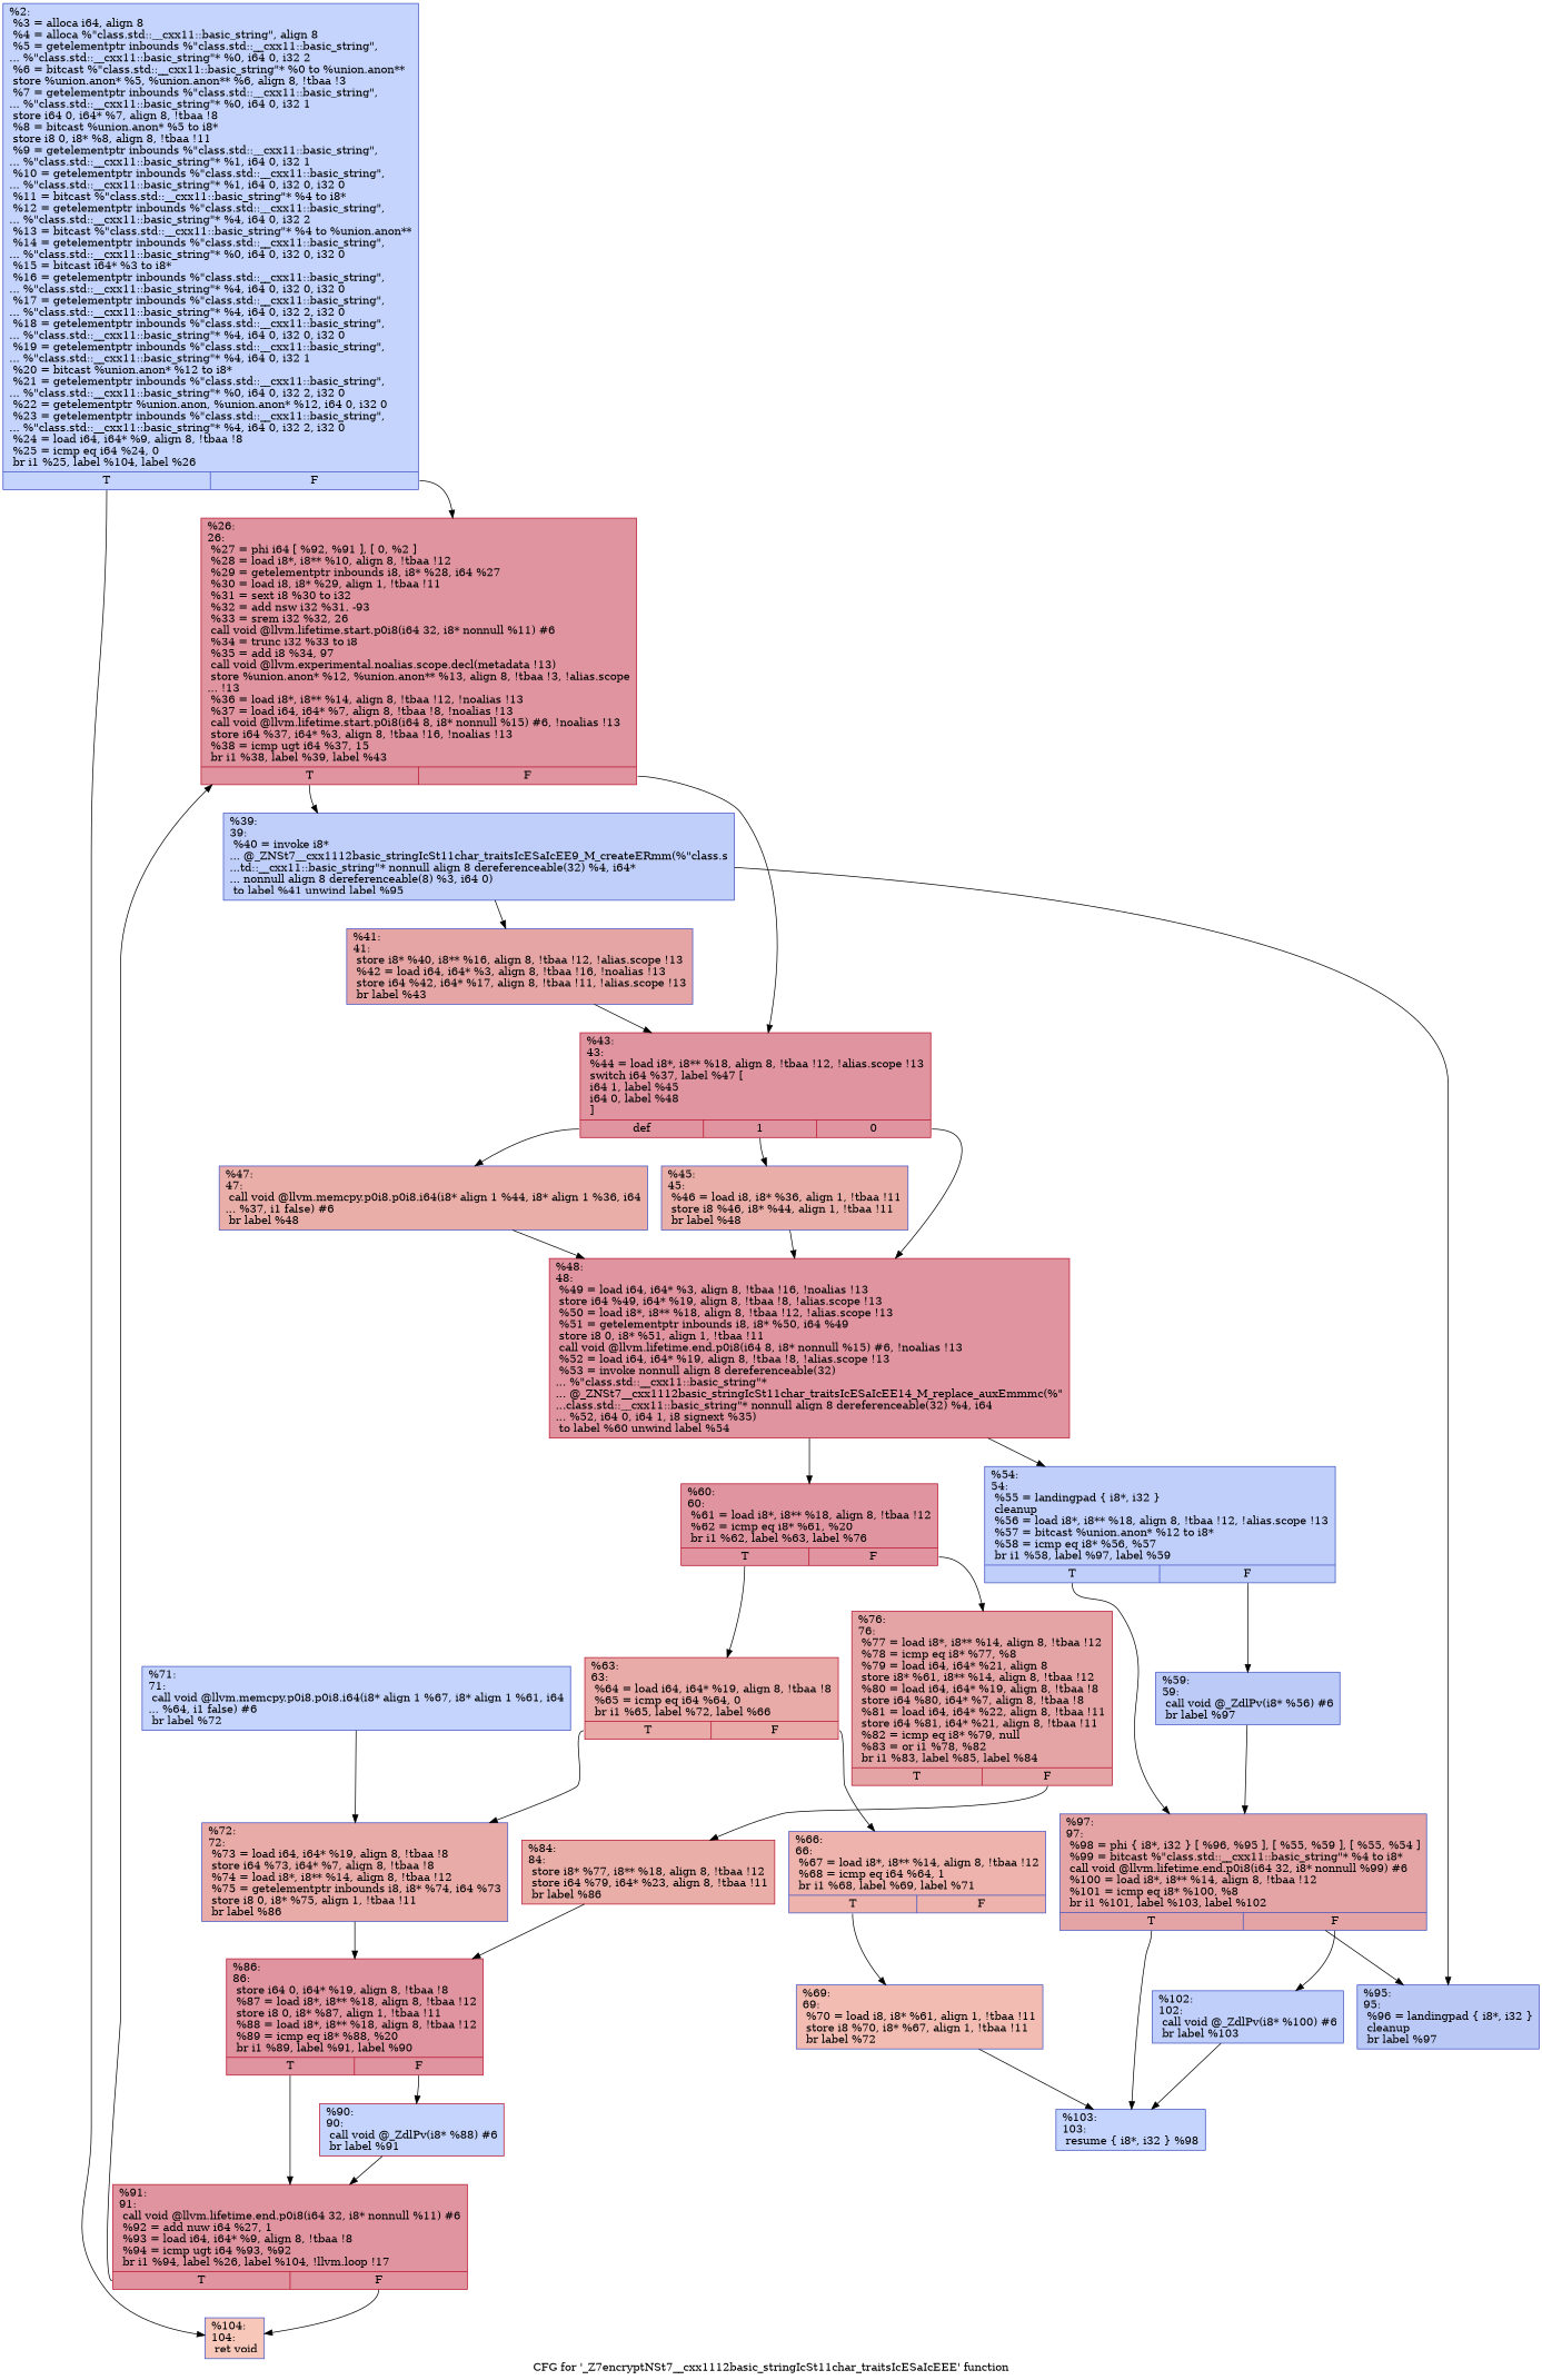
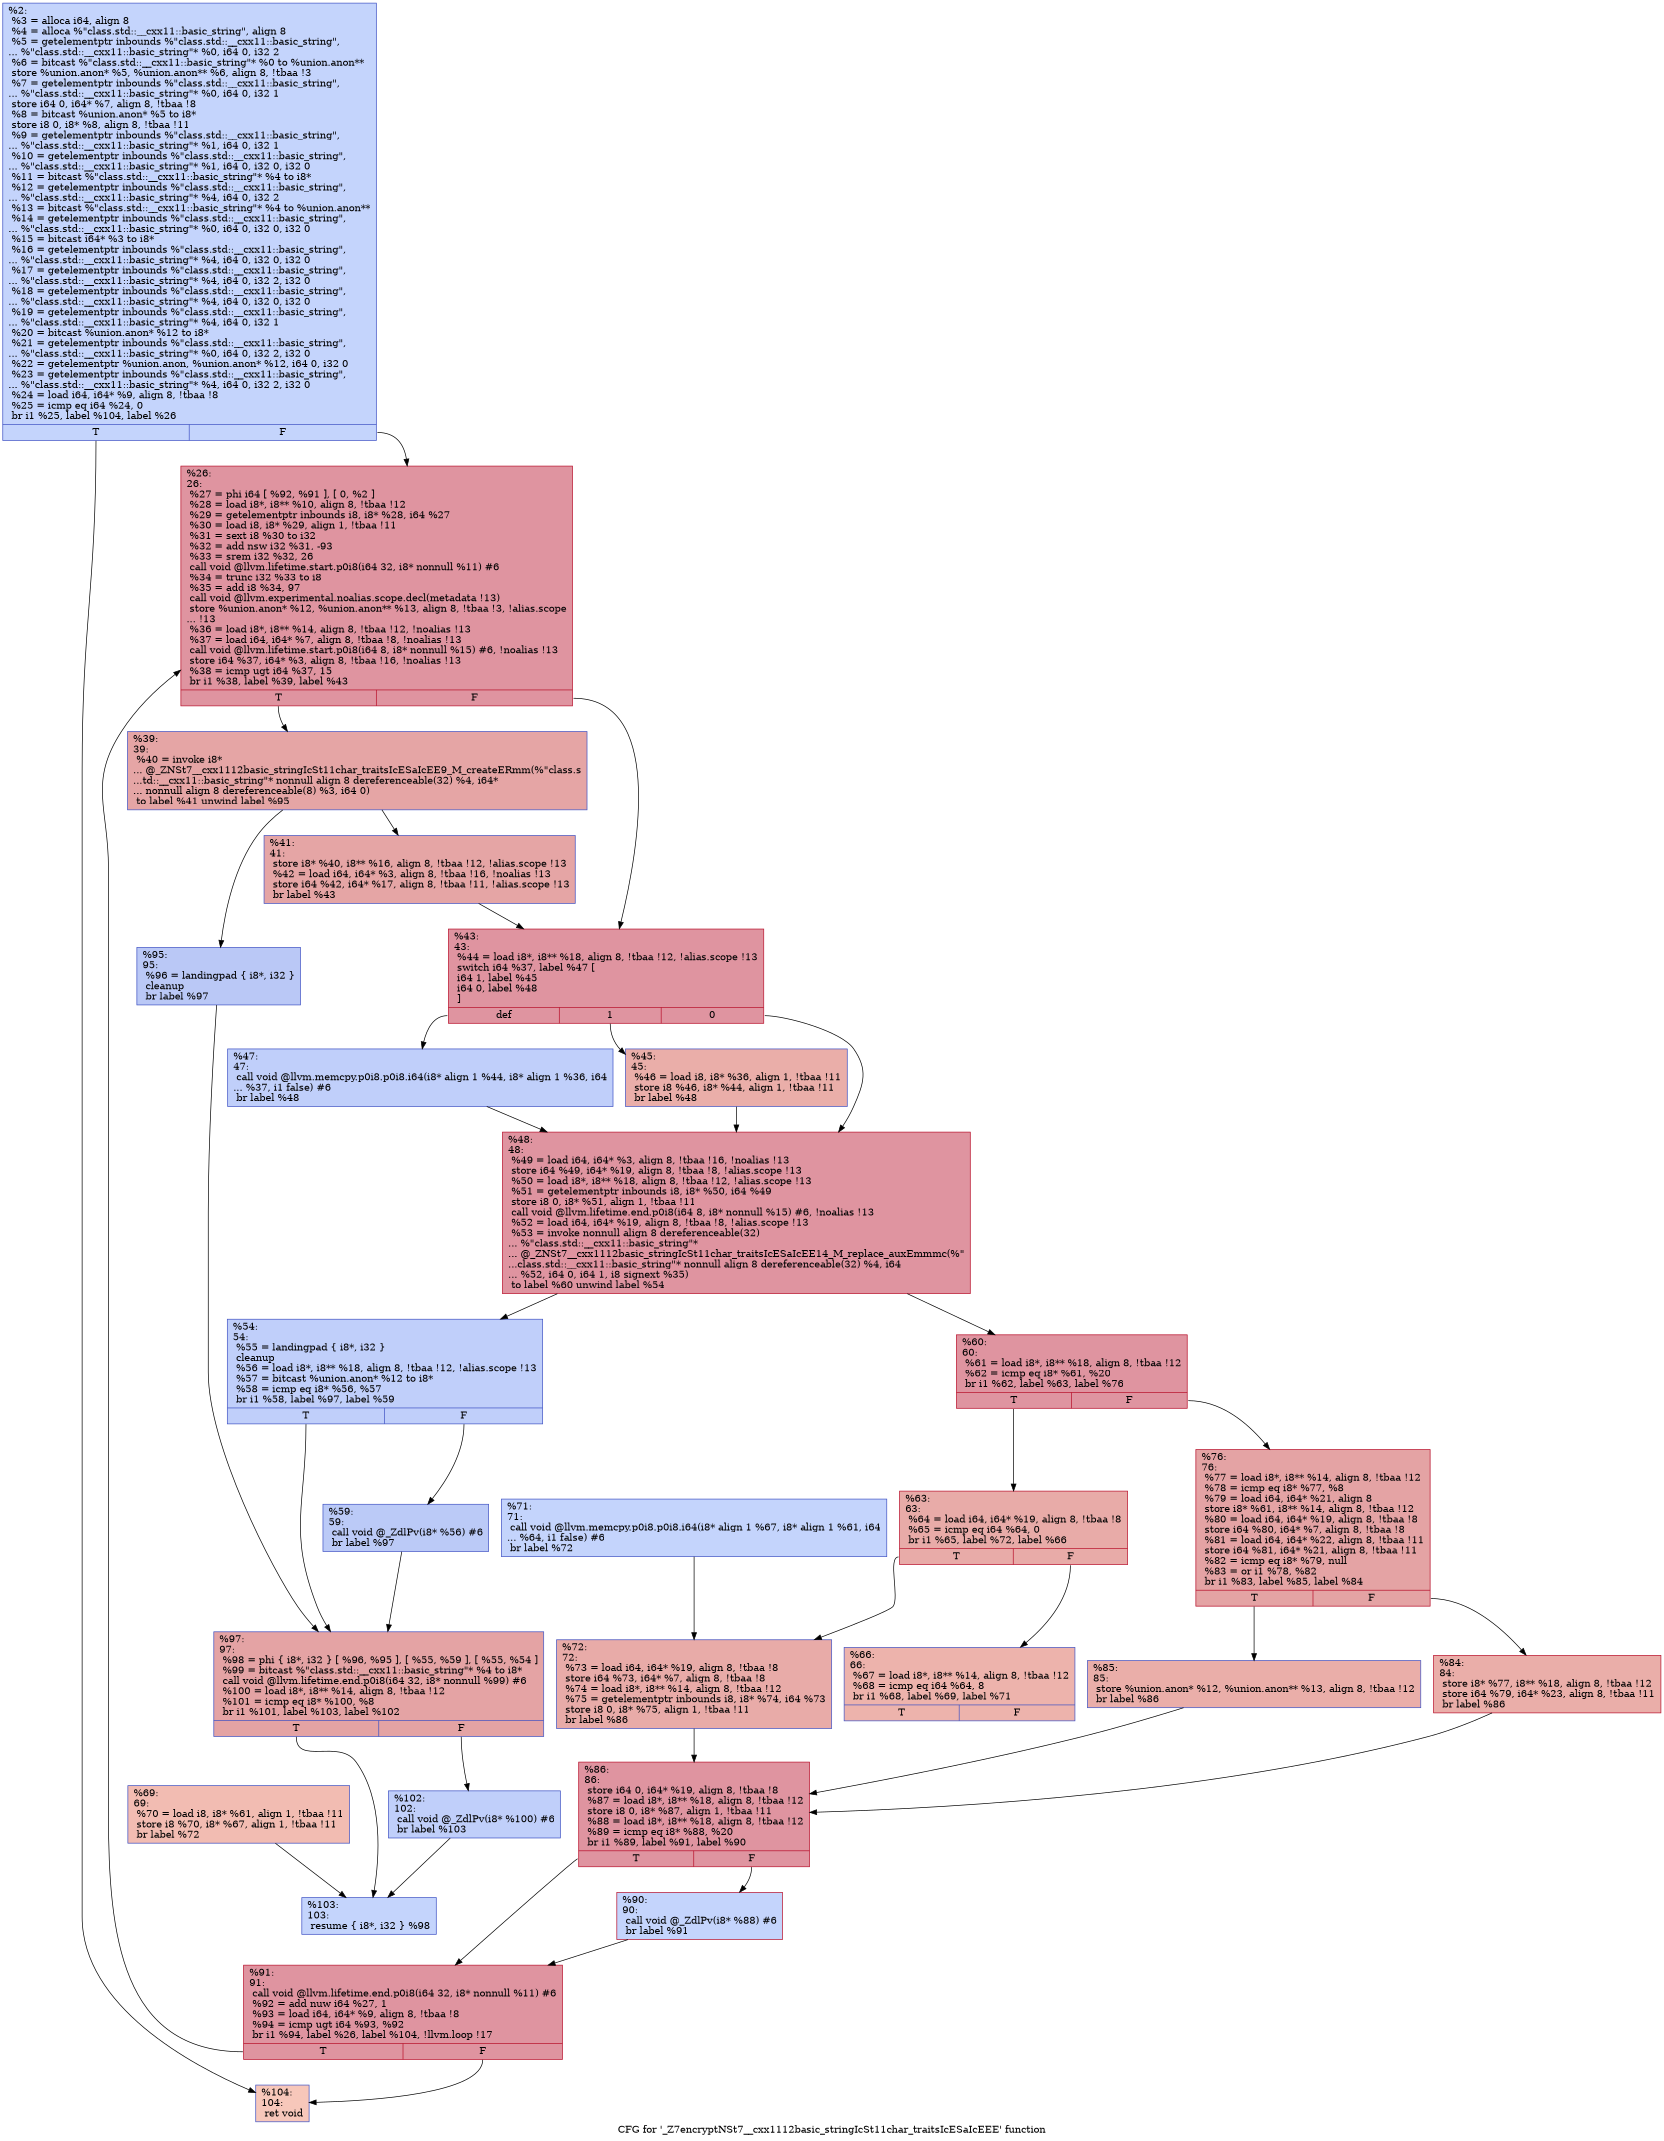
  digraph {
    label="CFG for '_Z7encryptNSt7__cxx1112basic_stringIcSt11char_traitsIcESaIcEEE' function"
    node [color="#3d50c3ff" fillcolor="#b70d2870" shape=record style=filled]
    n1 [fillcolor="#7a9df870" label="{%2:\l  %3 = alloca i64, align 8\l  %4 = alloca %\"class.std::__cxx11::basic_string\", align 8\l  %5 = getelementptr inbounds %\"class.std::__cxx11::basic_string\",\l... %\"class.std::__cxx11::basic_string\"* %0, i64 0, i32 2\l  %6 = bitcast %\"class.std::__cxx11::basic_string\"* %0 to %union.anon**\l  store %union.anon* %5, %union.anon** %6, align 8, !tbaa !3\l  %7 = getelementptr inbounds %\"class.std::__cxx11::basic_string\",\l... %\"class.std::__cxx11::basic_string\"* %0, i64 0, i32 1\l  store i64 0, i64* %7, align 8, !tbaa !8\l  %8 = bitcast %union.anon* %5 to i8*\l  store i8 0, i8* %8, align 8, !tbaa !11\l  %9 = getelementptr inbounds %\"class.std::__cxx11::basic_string\",\l... %\"class.std::__cxx11::basic_string\"* %1, i64 0, i32 1\l  %10 = getelementptr inbounds %\"class.std::__cxx11::basic_string\",\l... %\"class.std::__cxx11::basic_string\"* %1, i64 0, i32 0, i32 0\l  %11 = bitcast %\"class.std::__cxx11::basic_string\"* %4 to i8*\l  %12 = getelementptr inbounds %\"class.std::__cxx11::basic_string\",\l... %\"class.std::__cxx11::basic_string\"* %4, i64 0, i32 2\l  %13 = bitcast %\"class.std::__cxx11::basic_string\"* %4 to %union.anon**\l  %14 = getelementptr inbounds %\"class.std::__cxx11::basic_string\",\l... %\"class.std::__cxx11::basic_string\"* %0, i64 0, i32 0, i32 0\l  %15 = bitcast i64* %3 to i8*\l  %16 = getelementptr inbounds %\"class.std::__cxx11::basic_string\",\l... %\"class.std::__cxx11::basic_string\"* %4, i64 0, i32 0, i32 0\l  %17 = getelementptr inbounds %\"class.std::__cxx11::basic_string\",\l... %\"class.std::__cxx11::basic_string\"* %4, i64 0, i32 2, i32 0\l  %18 = getelementptr inbounds %\"class.std::__cxx11::basic_string\",\l... %\"class.std::__cxx11::basic_string\"* %4, i64 0, i32 0, i32 0\l  %19 = getelementptr inbounds %\"class.std::__cxx11::basic_string\",\l... %\"class.std::__cxx11::basic_string\"* %4, i64 0, i32 1\l  %20 = bitcast %union.anon* %12 to i8*\l  %21 = getelementptr inbounds %\"class.std::__cxx11::basic_string\",\l... %\"class.std::__cxx11::basic_string\"* %0, i64 0, i32 2, i32 0\l  %22 = getelementptr %union.anon, %union.anon* %12, i64 0, i32 0\l  %23 = getelementptr inbounds %\"class.std::__cxx11::basic_string\",\l... %\"class.std::__cxx11::basic_string\"* %4, i64 0, i32 2, i32 0\l  %24 = load i64, i64* %9, align 8, !tbaa !8\l  %25 = icmp eq i64 %24, 0\l  br i1 %25, label %104, label %26\l|{<s0>T|<s1>F}}"]
    n2 [fillcolor="#ec7f6370" label="{%104:\l104:                                              \l  ret void\l}"]
    n3 [color="#b70d28ff" label="{%26:\l26:                                               \l  %27 = phi i64 [ %92, %91 ], [ 0, %2 ]\l  %28 = load i8*, i8** %10, align 8, !tbaa !12\l  %29 = getelementptr inbounds i8, i8* %28, i64 %27\l  %30 = load i8, i8* %29, align 1, !tbaa !11\l  %31 = sext i8 %30 to i32\l  %32 = add nsw i32 %31, -93\l  %33 = srem i32 %32, 26\l  call void @llvm.lifetime.start.p0i8(i64 32, i8* nonnull %11) #6\l  %34 = trunc i32 %33 to i8\l  %35 = add i8 %34, 97\l  call void @llvm.experimental.noalias.scope.decl(metadata !13)\l  store %union.anon* %12, %union.anon** %13, align 8, !tbaa !3, !alias.scope\l... !13\l  %36 = load i8*, i8** %14, align 8, !tbaa !12, !noalias !13\l  %37 = load i64, i64* %7, align 8, !tbaa !8, !noalias !13\l  call void @llvm.lifetime.start.p0i8(i64 8, i8* nonnull %15) #6, !noalias !13\l  store i64 %37, i64* %3, align 8, !tbaa !16, !noalias !13\l  %38 = icmp ugt i64 %37, 15\l  br i1 %38, label %39, label %43\l|{<s0>T|<s1>F}}"]
-   n4 [fillcolor="#7093f370" label="{%39:\l39:                                               \l  %40 = invoke i8*\l... @_ZNSt7__cxx1112basic_stringIcSt11char_traitsIcESaIcEE9_M_createERmm(%\"class.s\l...td::__cxx11::basic_string\"* nonnull align 8 dereferenceable(32) %4, i64*\l... nonnull align 8 dereferenceable(8) %3, i64 0)\l          to label %41 unwind label %95\l}"]
+   n4 [fillcolor="#c5333470" label="{%39:\l39:                                               \l  %40 = invoke i8*\l... @_ZNSt7__cxx1112basic_stringIcSt11char_traitsIcESaIcEE9_M_createERmm(%\"class.s\l...td::__cxx11::basic_string\"* nonnull align 8 dereferenceable(32) %4, i64*\l... nonnull align 8 dereferenceable(8) %3, i64 0)\l          to label %41 unwind label %95\l}"]
    n5 [color="#b70d28ff" label="{%43:\l43:                                               \l  %44 = load i8*, i8** %18, align 8, !tbaa !12, !alias.scope !13\l  switch i64 %37, label %47 [\l    i64 1, label %45\l    i64 0, label %48\l  ]\l|{<s0>def|<s1>1|<s2>0}}"]
    n6 [fillcolor="#c5333470" label="{%41:\l41:                                               \l  store i8* %40, i8** %16, align 8, !tbaa !12, !alias.scope !13\l  %42 = load i64, i64* %3, align 8, !tbaa !16, !noalias !13\l  store i64 %42, i64* %17, align 8, !tbaa !11, !alias.scope !13\l  br label %43\l}"]
    n7 [fillcolor="#6282ea70" label="{%95:\l95:                                               \l  %96 = landingpad \{ i8*, i32 \}\l          cleanup\l  br label %97\l}"]
-   n8 [fillcolor="#d0473d70" label="{%47:\l47:                                               \l  call void @llvm.memcpy.p0i8.p0i8.i64(i8* align 1 %44, i8* align 1 %36, i64\l... %37, i1 false) #6\l  br label %48\l}"]
+   n8 [fillcolor="#7093f370" label="{%47:\l47:                                               \l  call void @llvm.memcpy.p0i8.p0i8.i64(i8* align 1 %44, i8* align 1 %36, i64\l... %37, i1 false) #6\l  br label %48\l}"]
    n9 [fillcolor="#d0473d70" label="{%45:\l45:                                               \l  %46 = load i8, i8* %36, align 1, !tbaa !11\l  store i8 %46, i8* %44, align 1, !tbaa !11\l  br label %48\l}"]
    n10 [color="#b70d28ff" label="{%48:\l48:                                               \l  %49 = load i64, i64* %3, align 8, !tbaa !16, !noalias !13\l  store i64 %49, i64* %19, align 8, !tbaa !8, !alias.scope !13\l  %50 = load i8*, i8** %18, align 8, !tbaa !12, !alias.scope !13\l  %51 = getelementptr inbounds i8, i8* %50, i64 %49\l  store i8 0, i8* %51, align 1, !tbaa !11\l  call void @llvm.lifetime.end.p0i8(i64 8, i8* nonnull %15) #6, !noalias !13\l  %52 = load i64, i64* %19, align 8, !tbaa !8, !alias.scope !13\l  %53 = invoke nonnull align 8 dereferenceable(32)\l... %\"class.std::__cxx11::basic_string\"*\l... @_ZNSt7__cxx1112basic_stringIcSt11char_traitsIcESaIcEE14_M_replace_auxEmmmc(%\"\l...class.std::__cxx11::basic_string\"* nonnull align 8 dereferenceable(32) %4, i64\l... %52, i64 0, i64 1, i8 signext %35)\l          to label %60 unwind label %54\l}"]
    n11 [fillcolor="#c32e3170" label="{%97:\l97:                                               \l  %98 = phi \{ i8*, i32 \} [ %96, %95 ], [ %55, %59 ], [ %55, %54 ]\l  %99 = bitcast %\"class.std::__cxx11::basic_string\"* %4 to i8*\l  call void @llvm.lifetime.end.p0i8(i64 32, i8* nonnull %99) #6\l  %100 = load i8*, i8** %14, align 8, !tbaa !12\l  %101 = icmp eq i8* %100, %8\l  br i1 %101, label %103, label %102\l|{<s0>T|<s1>F}}"]
    n12 [color="#b70d28ff" label="{%60:\l60:                                               \l  %61 = load i8*, i8** %18, align 8, !tbaa !12\l  %62 = icmp eq i8* %61, %20\l  br i1 %62, label %63, label %76\l|{<s0>T|<s1>F}}"]
    n13 [fillcolor="#7093f370" label="{%54:\l54:                                               \l  %55 = landingpad \{ i8*, i32 \}\l          cleanup\l  %56 = load i8*, i8** %18, align 8, !tbaa !12, !alias.scope !13\l  %57 = bitcast %union.anon* %12 to i8*\l  %58 = icmp eq i8* %56, %57\l  br i1 %58, label %97, label %59\l|{<s0>T|<s1>F}}"]
    n14 [fillcolor="#7a9df870" label="{%103:\l103:                                              \l  resume \{ i8*, i32 \} %98\l}"]
    n15 [fillcolor="#7093f370" label="{%102:\l102:                                              \l  call void @_ZdlPv(i8* %100) #6\l  br label %103\l}"]
    n16 [color="#b70d28ff" fillcolor="#cc403a70" label="{%63:\l63:                                               \l  %64 = load i64, i64* %19, align 8, !tbaa !8\l  %65 = icmp eq i64 %64, 0\l  br i1 %65, label %72, label %66\l|{<s0>T|<s1>F}}"]
    n17 [color="#b70d28ff" fillcolor="#c32e3170" label="{%76:\l76:                                               \l  %77 = load i8*, i8** %14, align 8, !tbaa !12\l  %78 = icmp eq i8* %77, %8\l  %79 = load i64, i64* %21, align 8\l  store i8* %61, i8** %14, align 8, !tbaa !12\l  %80 = load i64, i64* %19, align 8, !tbaa !8\l  store i64 %80, i64* %7, align 8, !tbaa !8\l  %81 = load i64, i64* %22, align 8, !tbaa !11\l  store i64 %81, i64* %21, align 8, !tbaa !11\l  %82 = icmp eq i8* %79, null\l  %83 = or i1 %78, %82\l  br i1 %83, label %85, label %84\l|{<s0>T|<s1>F}}"]
    n18 [fillcolor="#6687ed70" label="{%59:\l59:                                               \l  call void @_ZdlPv(i8* %56) #6\l  br label %97\l}"]
    n19 [fillcolor="#cc403a70" label="{%72:\l72:                                               \l  %73 = load i64, i64* %19, align 8, !tbaa !8\l  store i64 %73, i64* %7, align 8, !tbaa !8\l  %74 = load i8*, i8** %14, align 8, !tbaa !12\l  %75 = getelementptr inbounds i8, i8* %74, i64 %73\l  store i8 0, i8* %75, align 1, !tbaa !11\l  br label %86\l}"]
-   n20 [fillcolor="#d6524470" label="{%66:\l66:                                               \l  %67 = load i8*, i8** %14, align 8, !tbaa !12\l  %68 = icmp eq i64 %64, 1\l  br i1 %68, label %69, label %71\l|{<s0>T|<s1>F}}"]
+   n20 [fillcolor="#d6524470" label="{%66:\l66:                                               \l  %67 = load i8*, i8** %14, align 8, !tbaa !12\l  %68 = icmp eq i64 %64, 8\l  br i1 %68, label %69, label %71\l|{<s0>T|<s1>F}}"]
+   n21 [fillcolor="#d0473d70" label="{%85:\l85:                                               \l  store %union.anon* %12, %union.anon** %13, align 8, !tbaa !12\l  br label %86\l}"]
    n22 [color="#b70d28ff" fillcolor="#d0473d70" label="{%84:\l84:                                               \l  store i8* %77, i8** %18, align 8, !tbaa !12\l  store i64 %79, i64* %23, align 8, !tbaa !11\l  br label %86\l}"]
    n23 [color="#b70d28ff" label="{%86:\l86:                                               \l  store i64 0, i64* %19, align 8, !tbaa !8\l  %87 = load i8*, i8** %18, align 8, !tbaa !12\l  store i8 0, i8* %87, align 1, !tbaa !11\l  %88 = load i8*, i8** %18, align 8, !tbaa !12\l  %89 = icmp eq i8* %88, %20\l  br i1 %89, label %91, label %90\l|{<s0>T|<s1>F}}"]
    n24 [fillcolor="#e1675170" label="{%69:\l69:                                               \l  %70 = load i8, i8* %61, align 1, !tbaa !11\l  store i8 %70, i8* %67, align 1, !tbaa !11\l  br label %72\l}"]
    n25 [color="#b70d28ff" label="{%91:\l91:                                               \l  call void @llvm.lifetime.end.p0i8(i64 32, i8* nonnull %11) #6\l  %92 = add nuw i64 %27, 1\l  %93 = load i64, i64* %9, align 8, !tbaa !8\l  %94 = icmp ugt i64 %93, %92\l  br i1 %94, label %26, label %104, !llvm.loop !17\l|{<s0>T|<s1>F}}"]
    n26 [color="#b70d28ff" fillcolor="#7a9df870" label="{%90:\l90:                                               \l  call void @_ZdlPv(i8* %88) #6\l  br label %91\l}"]
    n27 [fillcolor="#7a9df870" label="{%71:\l71:                                               \l  call void @llvm.memcpy.p0i8.p0i8.i64(i8* align 1 %67, i8* align 1 %61, i64\l... %64, i1 false) #6\l  br label %72\l}"]
    n1 -> n2 [tailport=s0]
    n1 -> n3 [tailport=s1]
    n3 -> n4 [tailport=s0]
    n3 -> n5 [tailport=s1]
    n4 -> n6
    n4 -> n7
    n5 -> n8 [tailport=s0]
    n5 -> n9 [tailport=s1]
    n5 -> n10 [tailport=s2]
    n6 -> n5
-   n11 -> n7
+   n7 -> n11
    n8 -> n10
    n9 -> n10
    n10 -> n12
    n10 -> n13
    n11 -> n14 [tailport=s0]
    n11 -> n15 [tailport=s1]
    n12 -> n16 [tailport=s0]
    n12 -> n17 [tailport=s1]
    n13 -> n11 [tailport=s0]
    n13 -> n18 [tailport=s1]
    n15 -> n14
    n16 -> n19 [tailport=s0]
    n16 -> n20 [tailport=s1]
+   n17 -> n21 [tailport=s0]
    n17 -> n22 [tailport=s1]
    n18 -> n11
    n19 -> n23
-   n20 -> n24 [tailport=s0]
+   n21 -> n23
    n22 -> n23
    n23 -> n25 [tailport=s0]
    n23 -> n26 [tailport=s1]
    n24 -> n14
    n25 -> n2 [tailport=s1]
    n25 -> n3 [tailport=s0]
    n26 -> n25
    n27 -> n19
  }
